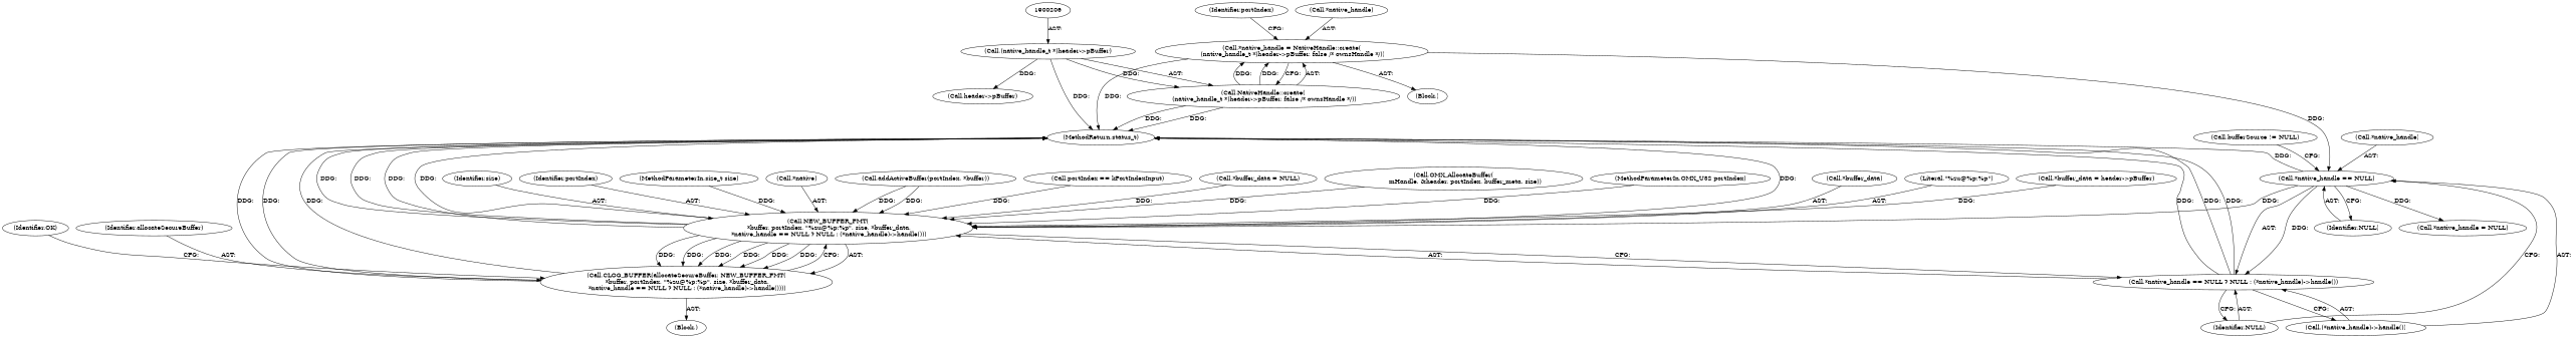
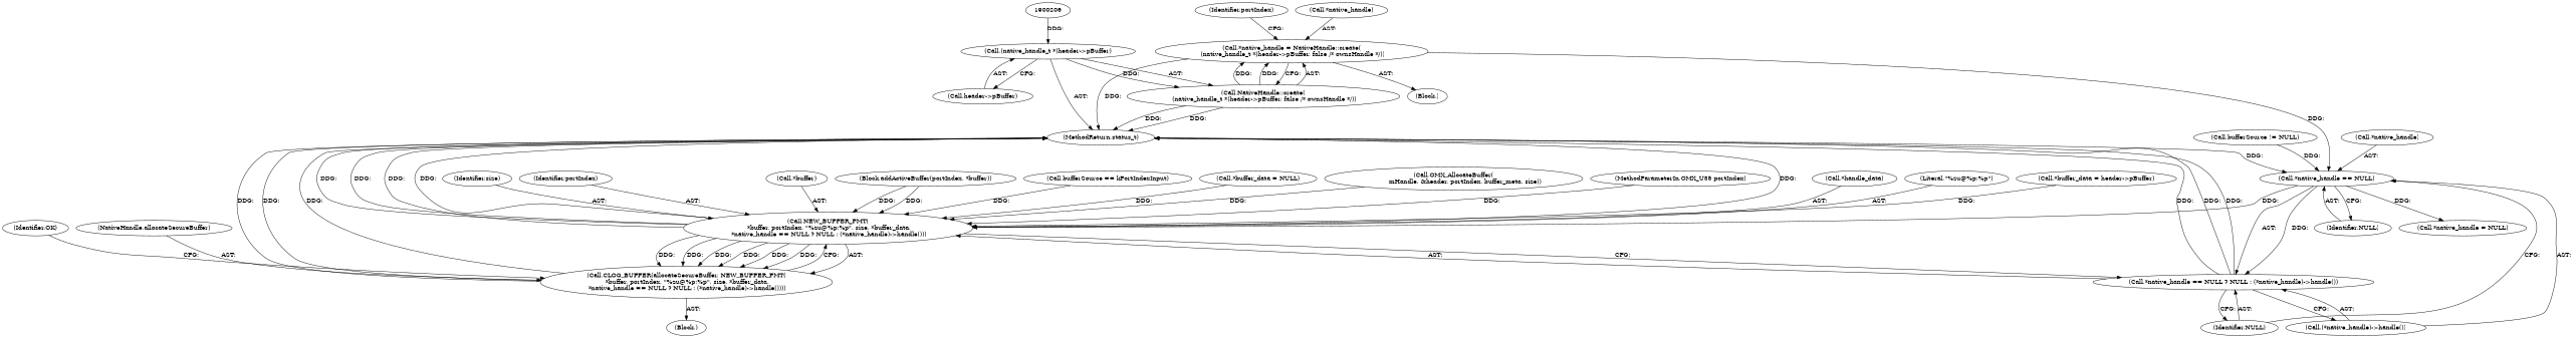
  digraph {
    n1 [label="(Call,*native_handle = NativeHandle::create(\n (native_handle_t *)header->pBuffer, false /* ownsHandle */))"]
    n2 [label="(Call,NativeHandle::create(\n (native_handle_t *)header->pBuffer, false /* ownsHandle */))"]
    n3 [label="(Call,*native_handle == NULL)"]
    n4 [label="(MethodReturn,status_t)"]
    n5 [label="(Block,)"]
    n6 [label="(Call,NEW_BUFFER_FMT(\n *buffer, portIndex, \"%zu@%p:%p\", size, *buffer_data,\n *native_handle == NULL ? NULL : (*native_handle)->handle()))"]
    n7 [label="(Call,*native_handle == NULL ? NULL : (*native_handle)->handle())"]
    n8 [label="(Identifier,NULL)"]
    n9 [label="(Call,*native_handle = NULL)"]
    n10 [label="(Call,(native_handle_t *)header->pBuffer)"]
    n11 [label="(Call,header->pBuffer)"]
    n12 [label="(Call,CLOG_BUFFER(allocateSecureBuffer, NEW_BUFFER_FMT(\n *buffer, portIndex, \"%zu@%p:%p\", size, *buffer_data,\n *native_handle == NULL ? NULL : (*native_handle)->handle())))"]
    n13 [label="(Identifier,NULL)"]
    n14 [label="(Call,(*native_handle)->handle())"]
    n15 [label="(Block,)"]
    n16 [label="(Identifier,size)"]
    n17 [label="(Identifier,portIndex)"]
-   n18 [label="(MethodParameterIn,size_t size)"]
-   n19 [label="(Call,*native)"]
+   n19 [label="(Call,*buffer)"]
    n20 [label="(Call,*native_handle)"]
-   n21 [label="(Call,addActiveBuffer(portIndex, *buffer))"]
-   n22 [label="(Call,portIndex == kPortIndexInput)"]
+   n21 [label="(Block,addActiveBuffer(portIndex, *buffer))"]
+   n22 [label="(Call,bufferSource == kPortIndexInput)"]
    n23 [label="(Identifier,OK)"]
-   n24 [label="(Identifier,allocateSecureBuffer)"]
+   n24 [label="(NativeHandle,allocateSecureBuffer)"]
    n25 [label="(Call,*native_handle)"]
    n26 [label="(Call,bufferSource != NULL)"]
    n27 [label="(Call,*buffer_data = NULL)"]
    n28 [label="(Call,OMX_AllocateBuffer(\n            mHandle, &header, portIndex, buffer_meta, size))"]
-   n29 [label="(MethodParameterIn,OMX_U32 portIndex)"]
-   n30 [label="(Call,*buffer_data)"]
+   n29 [label="(MethodParameterIn,OMX_U35 portIndex)"]
+   n30 [label="(Call,*handle_data)"]
    n31 [label="(Identifier,portIndex)"]
    n32 [label="(Literal,\"%zu@%p:%p\")"]
    n33 [label="(Call,*buffer_data = header->pBuffer)"]
    n34 [label=1900206]
    n1 -> n2 [label="CFG: "]
    n1 -> n3 [label="DDG: "]
    n1 -> n4 [label="DDG: "]
    n1 -> n5 [label="AST: "]
    n2 -> n1 [label="AST: "]
    n2 -> n1 [label="DDG: "]
    n2 -> n1 [label="DDG: "]
    n2 -> n4 [label="DDG: "]
    n2 -> n4 [label="DDG: "]
-   n3 -> n4 [label="DDG: "]
+   n4 -> n3 [label="DDG: "]
    n3 -> n6 [label="DDG: "]
    n3 -> n7 [label="AST: "]
    n3 -> n7 [label="DDG: "]
    n3 -> n8 [label="CFG: "]
    n3 -> n9 [label="DDG: "]
    n6 -> n4 [label="DDG: "]
    n6 -> n4 [label="DDG: "]
    n6 -> n4 [label="DDG: "]
    n6 -> n4 [label="DDG: "]
    n6 -> n4 [label="DDG: "]
    n6 -> n7 [label="CFG: "]
    n6 -> n12 [label="AST: "]
    n6 -> n12 [label="DDG: "]
    n6 -> n12 [label="DDG: "]
    n6 -> n12 [label="DDG: "]
    n6 -> n12 [label="DDG: "]
    n6 -> n12 [label="DDG: "]
    n6 -> n12 [label="DDG: "]
    n7 -> n4 [label="DDG: "]
    n7 -> n4 [label="DDG: "]
    n7 -> n4 [label="DDG: "]
    n7 -> n6 [label="AST: "]
    n7 -> n13 [label="CFG: "]
    n7 -> n14 [label="CFG: "]
    n8 -> n3 [label="AST: "]
    n10 -> n2 [label="AST: "]
    n10 -> n2 [label="DDG: "]
-   n10 -> n4 [label="DDG: "]
-   n10 -> n11 [label="DDG: "]
+   n10 -> n4 [label="AST: "]
+   n10 -> n11 [label="CFG: "]
+   n11 -> n10 [label="AST: "]
    n12 -> n4 [label="DDG: "]
    n12 -> n4 [label="DDG: "]
    n12 -> n4 [label="DDG: "]
    n12 -> n6 [label="CFG: "]
    n12 -> n15 [label="AST: "]
    n13 -> n3 [label="CFG: "]
    n13 -> n7 [label="AST: "]
    n14 -> n3 [label="AST: "]
    n14 -> n7 [label="AST: "]
    n16 -> n6 [label="AST: "]
    n17 -> n6 [label="AST: "]
-   n18 -> n6 [label="DDG: "]
    n19 -> n6 [label="AST: "]
    n20 -> n3 [label="AST: "]
    n21 -> n6 [label="DDG: "]
    n21 -> n6 [label="DDG: "]
    n22 -> n6 [label="DDG: "]
    n23 -> n12 [label="CFG: "]
    n24 -> n12 [label="AST: "]
    n25 -> n1 [label="AST: "]
-   n26 -> n3 [label="CFG: "]
+   n26 -> n3 [label="DDG: "]
    n27 -> n6 [label="DDG: "]
    n28 -> n6 [label="DDG: "]
    n29 -> n6 [label="DDG: "]
    n30 -> n6 [label="AST: "]
    n31 -> n1 [label="CFG: "]
    n32 -> n6 [label="AST: "]
    n33 -> n6 [label="DDG: "]
-   n34 -> n10 [label="AST: "]
+   n34 -> n10 [label="DDG: "]
  }
